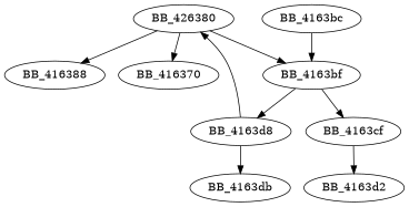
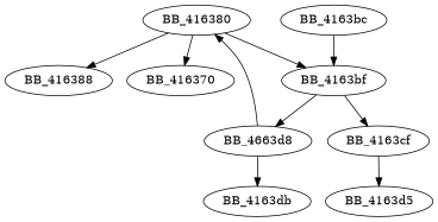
  digraph {
-   BB_416380 [label=BB_426380]
+   BB_416380
    BB_416370
    BB_416388
    BB_4163bf
    BB_4163cf
-   BB_4163d8
+   BB_4163d8 [label=BB_4663d8]
    BB_4163bc
-   BB_4163d5 [label=BB_4163d2]
+   BB_4163d5
    BB_4163db
    BB_416380 -> BB_416370
    BB_416380 -> BB_416388
    BB_416380 -> BB_4163bf
    BB_4163bf -> BB_4163cf
    BB_4163bf -> BB_4163d8
    BB_4163cf -> BB_4163d5
    BB_4163d8 -> BB_416380
    BB_4163d8 -> BB_4163db
    BB_4163bc -> BB_4163bf
  }
